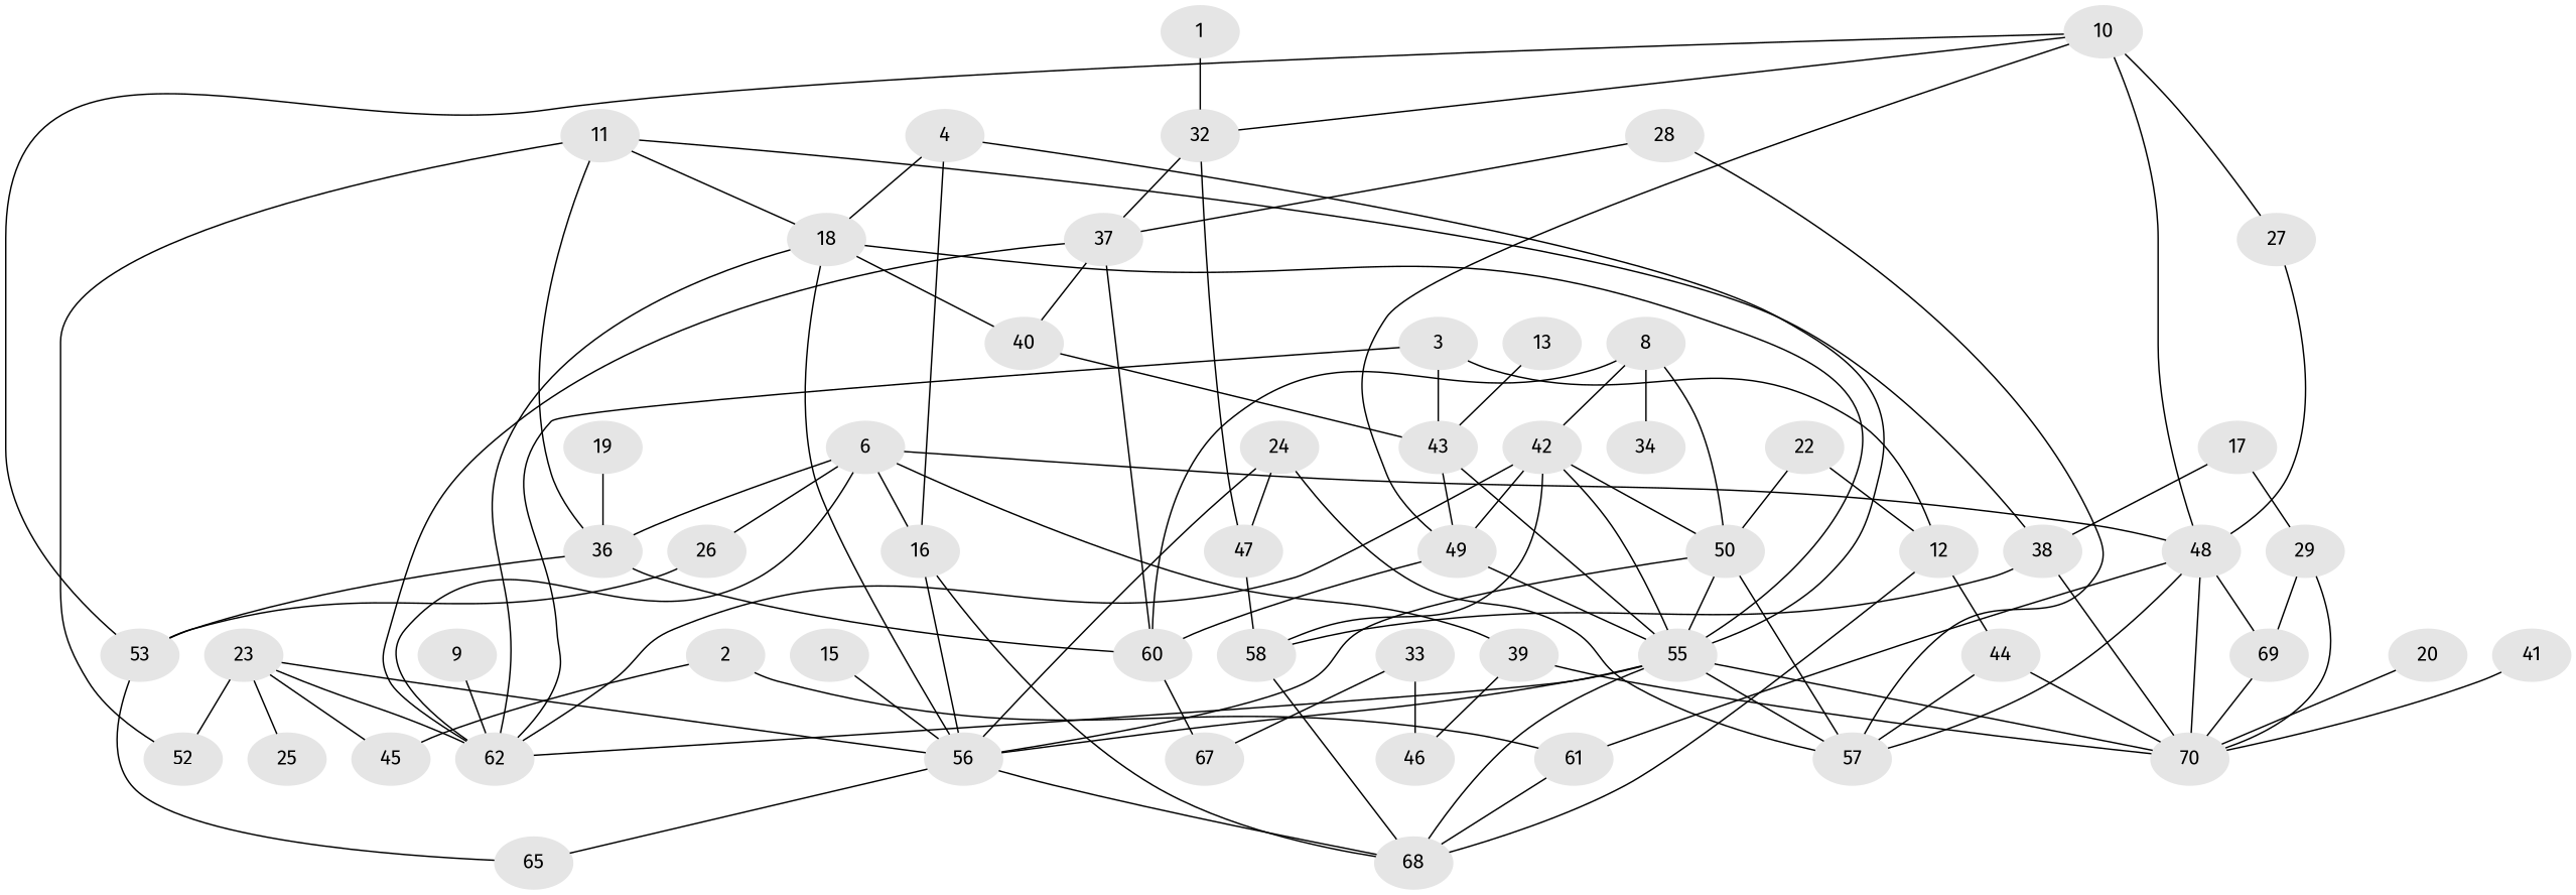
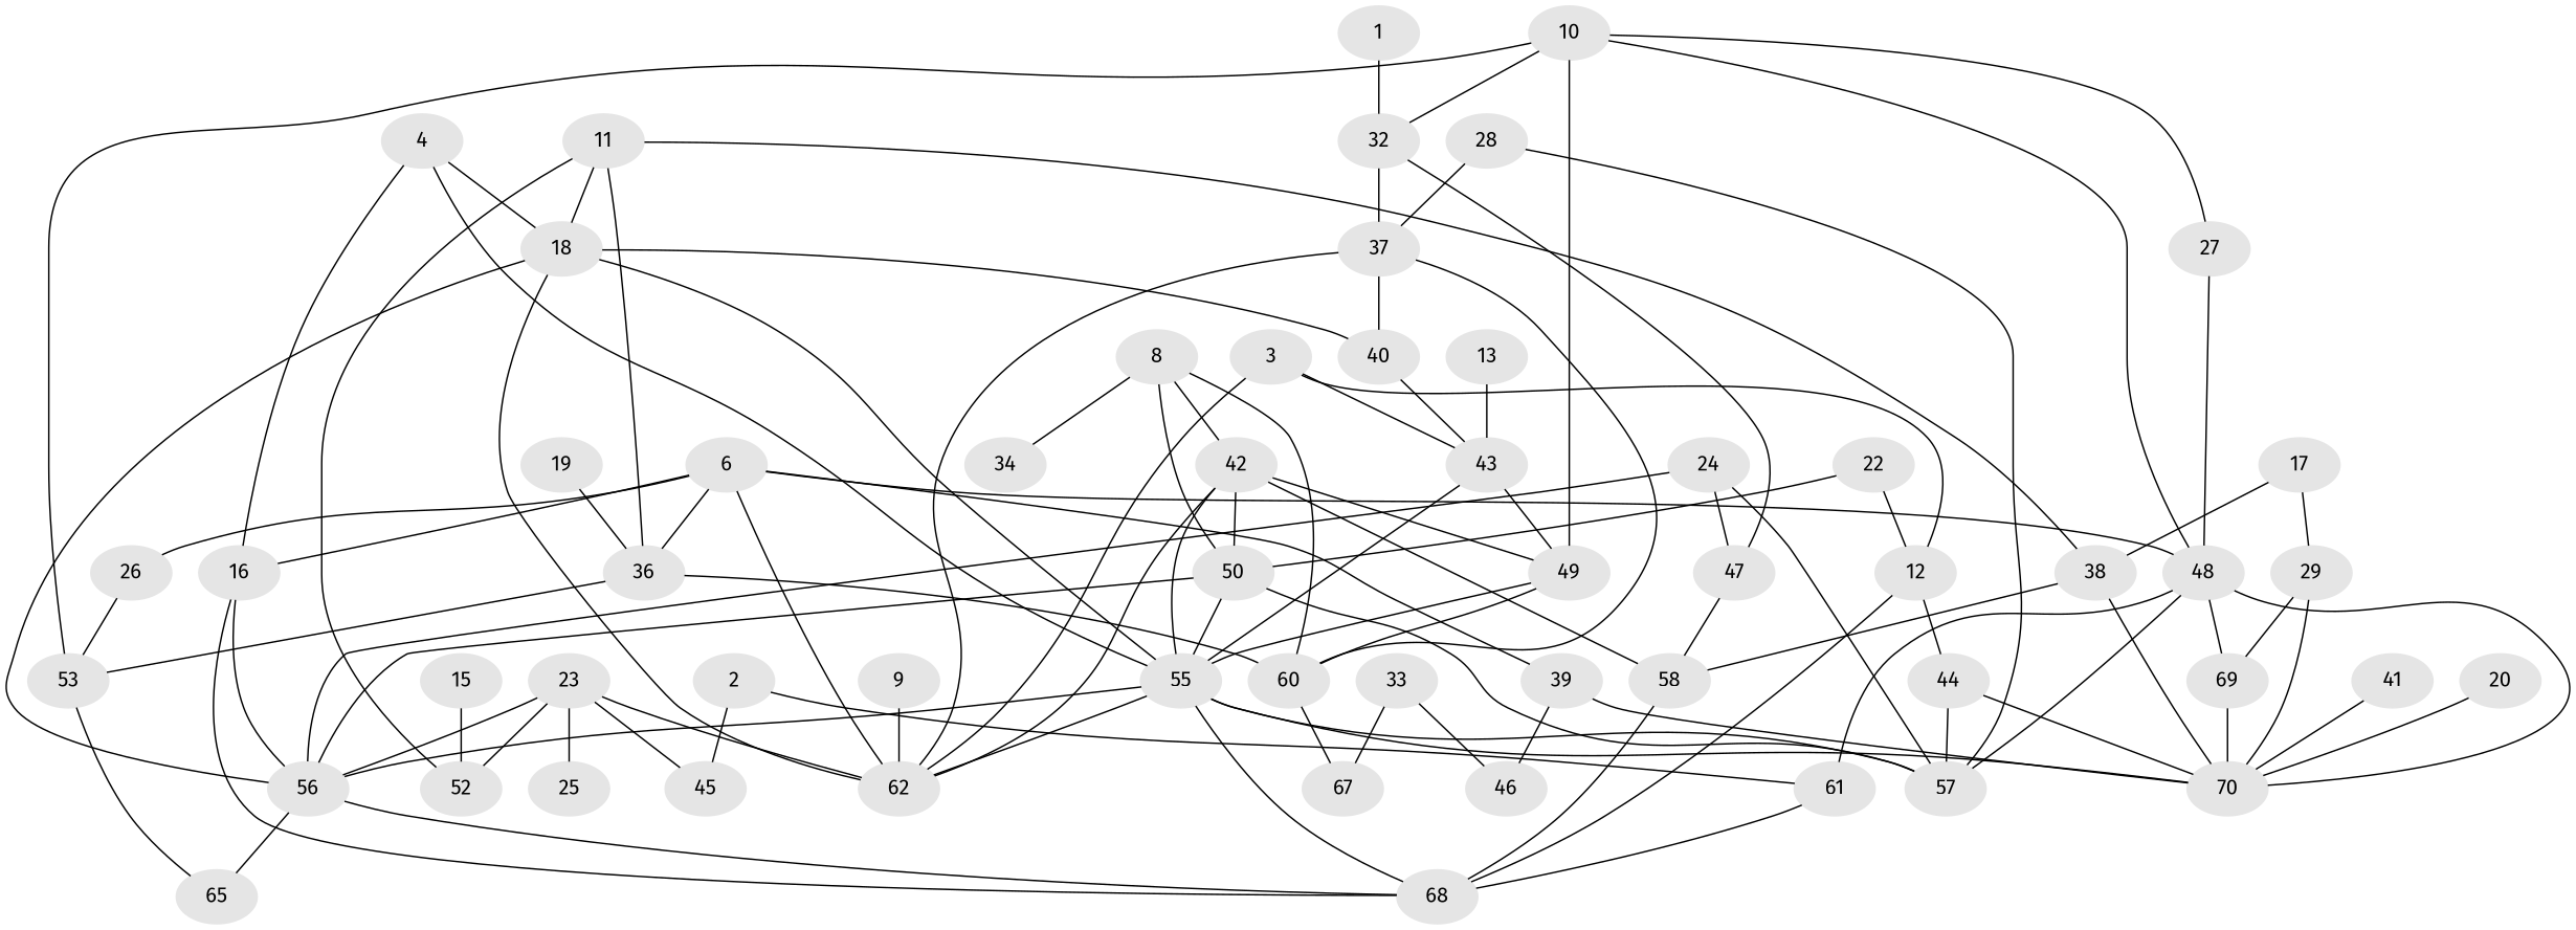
  graph {
    fontname="Fira Sans"
    node [color=gray90 fontname="Fira Sans" style=filled]
    edge [fontname="Fira Sans" weight=1.0]
    1
    32
    47
    37
    2
    45
    61
    68
    3
    12
    43
    62
    44
    55
    49
    4
    16
    18
    56
    40
    70
    57
    6
    26
    36
    39
    48
    53
    60
    46
    69
    8
    34
    42
    50
    58
    67
    9
    10
    27
    65
    11
    38
    52
    13
    15
    17
    29
    19
    20
    22
    23
    25
    24
    28
    33
    41
    1 -- 32
    32 -- 47
    32 -- 37
    47 -- 58
    37 -- 62
    37 -- 40
    37 -- 60
    2 -- 45
    2 -- 61
    61 -- 68
    3 -- 12
    3 -- 43
    3 -- 62
    12 -- 68
    12 -- 44
    43 -- 55
    43 -- 49
    44 -- 70
    44 -- 57
    55 -- 68
    55 -- 62
    55 -- 56
    55 -- 70
    55 -- 57
    49 -- 55
    49 -- 60 [weight=2.0]
    4 -- 55
    4 -- 16
    4 -- 18
    16 -- 68
    16 -- 56
    18 -- 62
    18 -- 55
    18 -- 56
    18 -- 40
    56 -- 68
    56 -- 65
    40 -- 43
    6 -- 62
    6 -- 16
    6 -- 26
    6 -- 36
    6 -- 39
    6 -- 48
    26 -- 53
    36 -- 53
    36 -- 60
    39 -- 70
    39 -- 46
    48 -- 61
    48 -- 70
    48 -- 57
    48 -- 69
    53 -- 65
    60 -- 67
    69 -- 70
    8 -- 60
    8 -- 34
    8 -- 42
    8 -- 50
    42 -- 62
    42 -- 55
    42 -- 49
    42 -- 50
    42 -- 58
    50 -- 55
    50 -- 56
    50 -- 57
    58 -- 68
    9 -- 62 [weight=2.0]
    10 -- 32
    10 -- 49
    10 -- 48
    10 -- 53
    10 -- 27
    27 -- 48
    11 -- 18
    11 -- 36
    11 -- 38
    11 -- 52
    38 -- 70
    38 -- 58
    13 -- 43
-   15 -- 56
+   15 -- 52
    17 -- 38
    17 -- 29
    29 -- 70
    29 -- 69
    19 -- 36
    20 -- 70
    22 -- 12
    22 -- 50
    23 -- 45
    23 -- 62
    23 -- 56
    23 -- 52
    23 -- 25
    24 -- 47
    24 -- 56
    24 -- 57
    28 -- 37
    28 -- 57
    33 -- 46
    33 -- 67
    41 -- 70
  }
